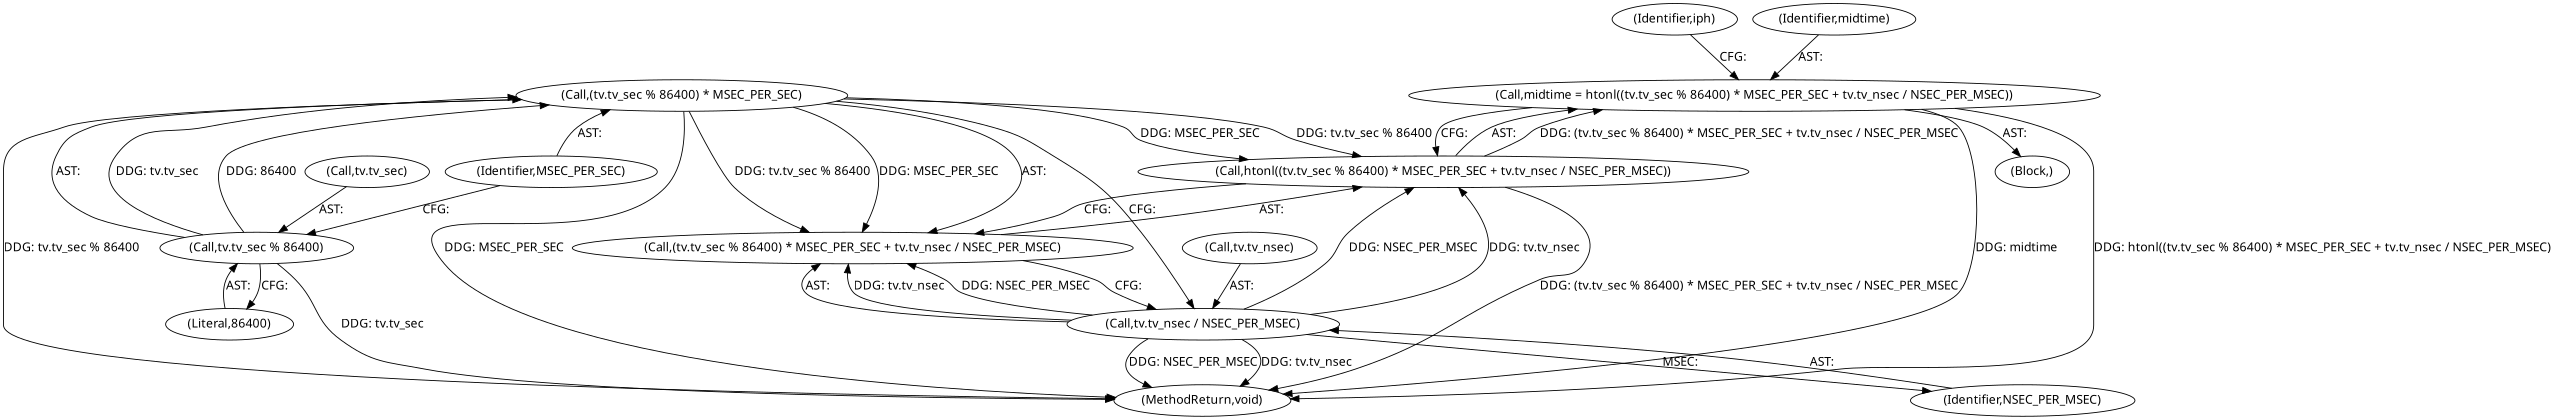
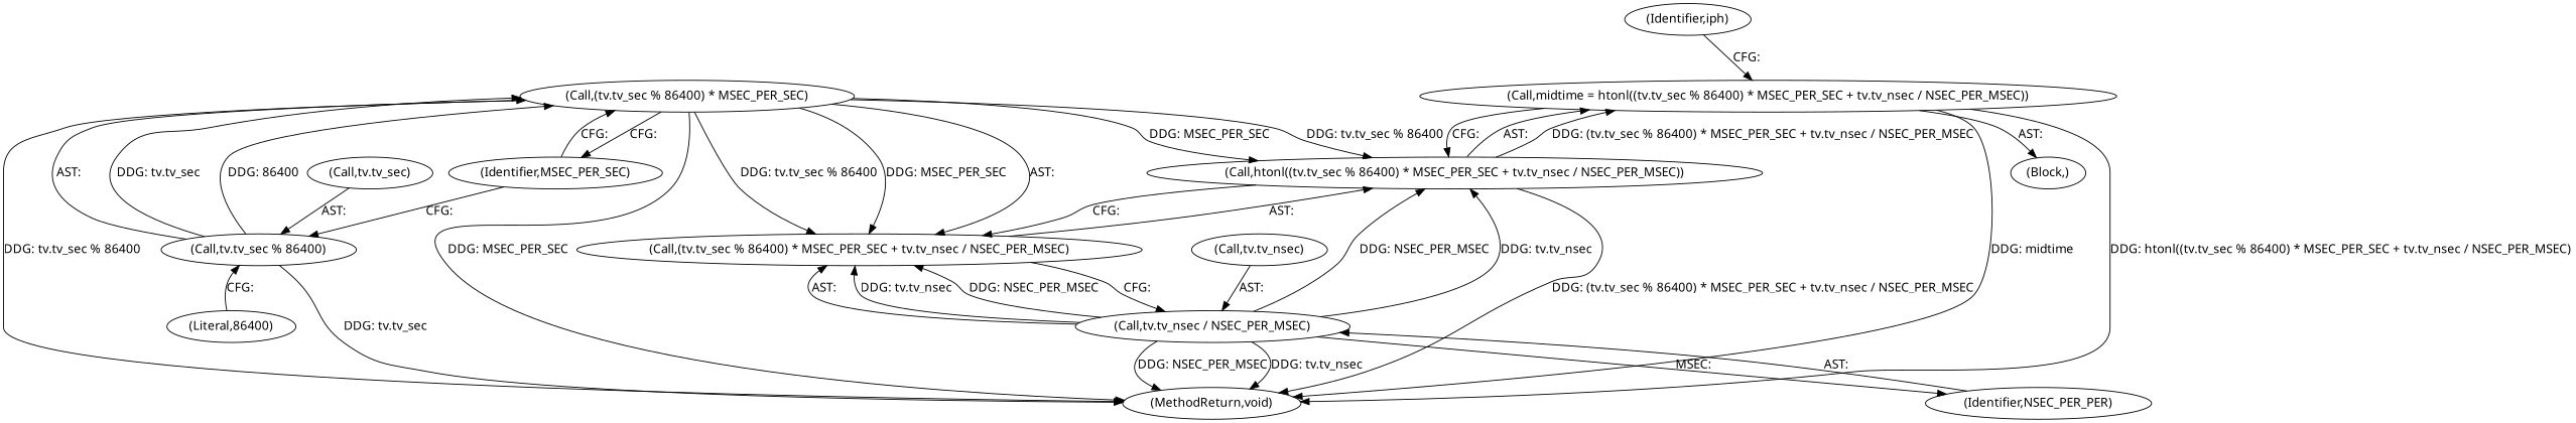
  digraph {
    fontname="Noto Sans"
    node [fontname="Noto Sans"]
    edge [fontname="Noto Sans"]
    n1 [label="(Call,midtime = htonl((tv.tv_sec % 86400) * MSEC_PER_SEC + tv.tv_nsec / NSEC_PER_MSEC))"]
    n2 [label="(Call,htonl((tv.tv_sec % 86400) * MSEC_PER_SEC + tv.tv_nsec / NSEC_PER_MSEC))"]
    n3 [label="(Block,)"]
    n4 [label="(MethodReturn,void)"]
    n5 [label="(Call,(tv.tv_sec % 86400) * MSEC_PER_SEC + tv.tv_nsec / NSEC_PER_MSEC)"]
    n6 [label="(Call,tv.tv_nsec / NSEC_PER_MSEC)"]
    n7 [label="(Call,(tv.tv_sec % 86400) * MSEC_PER_SEC)"]
    n8 [label="(Identifier,MSEC_PER_SEC)"]
    n9 [label="(Call,tv.tv_sec % 86400)"]
    n10 [label="(Literal,86400)"]
-   n11 [label="(Identifier,NSEC_PER_MSEC)"]
+   n11 [label="(Identifier,NSEC_PER_PER)"]
    n12 [label="(Identifier,iph)"]
    n13 [label="(Call,tv.tv_nsec)"]
-   n14 [label="(Identifier,midtime)"]
    n15 [label="(Call,tv.tv_sec)"]
    n1 -> n2 [label="CFG: "]
    n1 -> n3 [label="AST: "]
    n1 -> n4 [label="DDG: midtime"]
    n1 -> n4 [label="DDG: htonl((tv.tv_sec % 86400) * MSEC_PER_SEC + tv.tv_nsec / NSEC_PER_MSEC)"]
    n2 -> n1 [label="AST: "]
    n2 -> n1 [label="DDG: (tv.tv_sec % 86400) * MSEC_PER_SEC + tv.tv_nsec / NSEC_PER_MSEC"]
    n2 -> n4 [label="DDG: (tv.tv_sec % 86400) * MSEC_PER_SEC + tv.tv_nsec / NSEC_PER_MSEC"]
    n2 -> n5 [label="CFG: "]
    n5 -> n2 [label="AST: "]
    n5 -> n6 [label="CFG: "]
    n6 -> n2 [label="DDG: tv.tv_nsec"]
    n6 -> n2 [label="DDG: NSEC_PER_MSEC"]
    n6 -> n4 [label="DDG: NSEC_PER_MSEC"]
    n6 -> n4 [label="DDG: tv.tv_nsec"]
    n6 -> n5 [label="AST: "]
    n6 -> n5 [label="DDG: tv.tv_nsec"]
    n6 -> n5 [label="DDG: NSEC_PER_MSEC"]
    n6 -> n11 [label="MSEC: "]
    n7 -> n2 [label="DDG: tv.tv_sec % 86400"]
    n7 -> n2 [label="DDG: MSEC_PER_SEC"]
    n7 -> n4 [label="DDG: tv.tv_sec % 86400"]
    n7 -> n4 [label="DDG: MSEC_PER_SEC"]
    n7 -> n5 [label="AST: "]
    n7 -> n5 [label="DDG: tv.tv_sec % 86400"]
    n7 -> n5 [label="DDG: MSEC_PER_SEC"]
-   n7 -> n6 [label="CFG: "]
-   n8 -> n7 [label="AST: "]
+   n7 -> n8 [label="CFG: "]
+   n8 -> n7 [label="CFG: "]
    n8 -> n9 [label="CFG: "]
    n9 -> n4 [label="DDG: tv.tv_sec"]
    n9 -> n7 [label="AST: "]
    n9 -> n7 [label="DDG: tv.tv_sec"]
    n9 -> n7 [label="DDG: 86400"]
-   n9 -> n10 [label="CFG: "]
-   n10 -> n9 [label="AST: "]
+   n10 -> n9 [label="CFG: "]
    n11 -> n6 [label="AST: "]
    n12 -> n1 [label="CFG: "]
    n13 -> n6 [label="AST: "]
-   n14 -> n1 [label="AST: "]
    n15 -> n9 [label="AST: "]
  }
